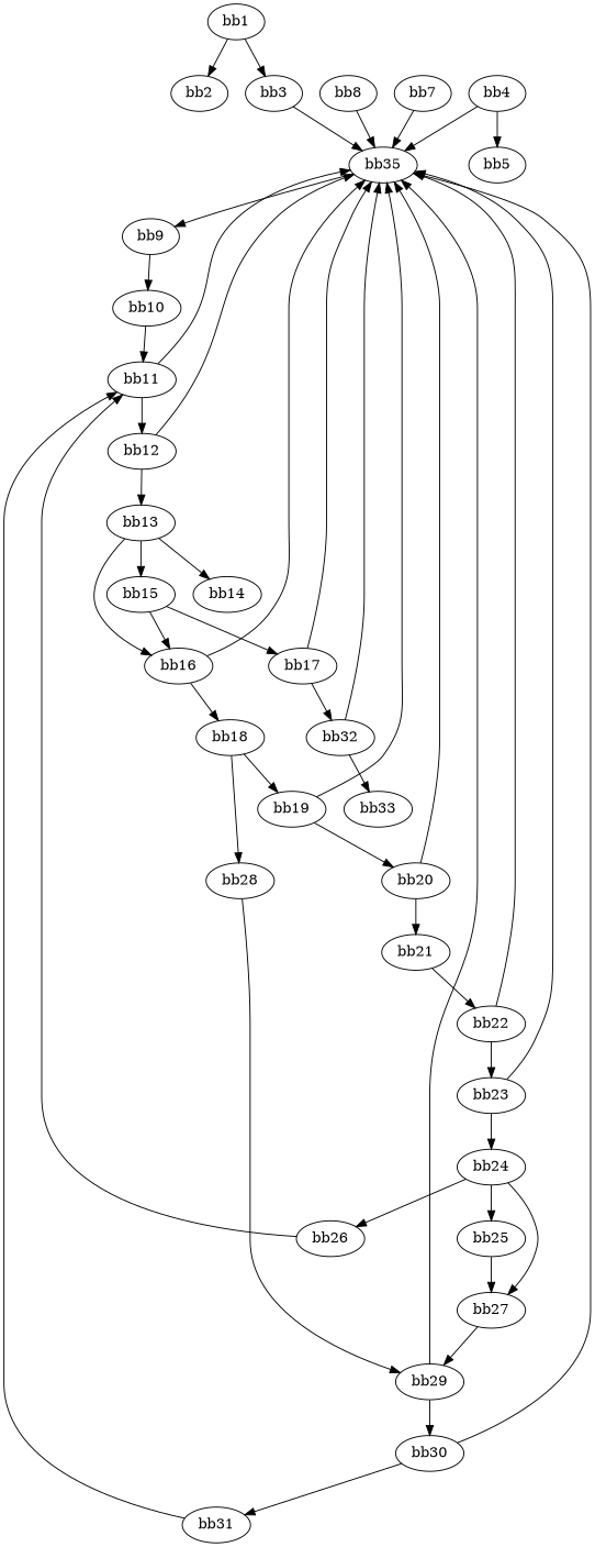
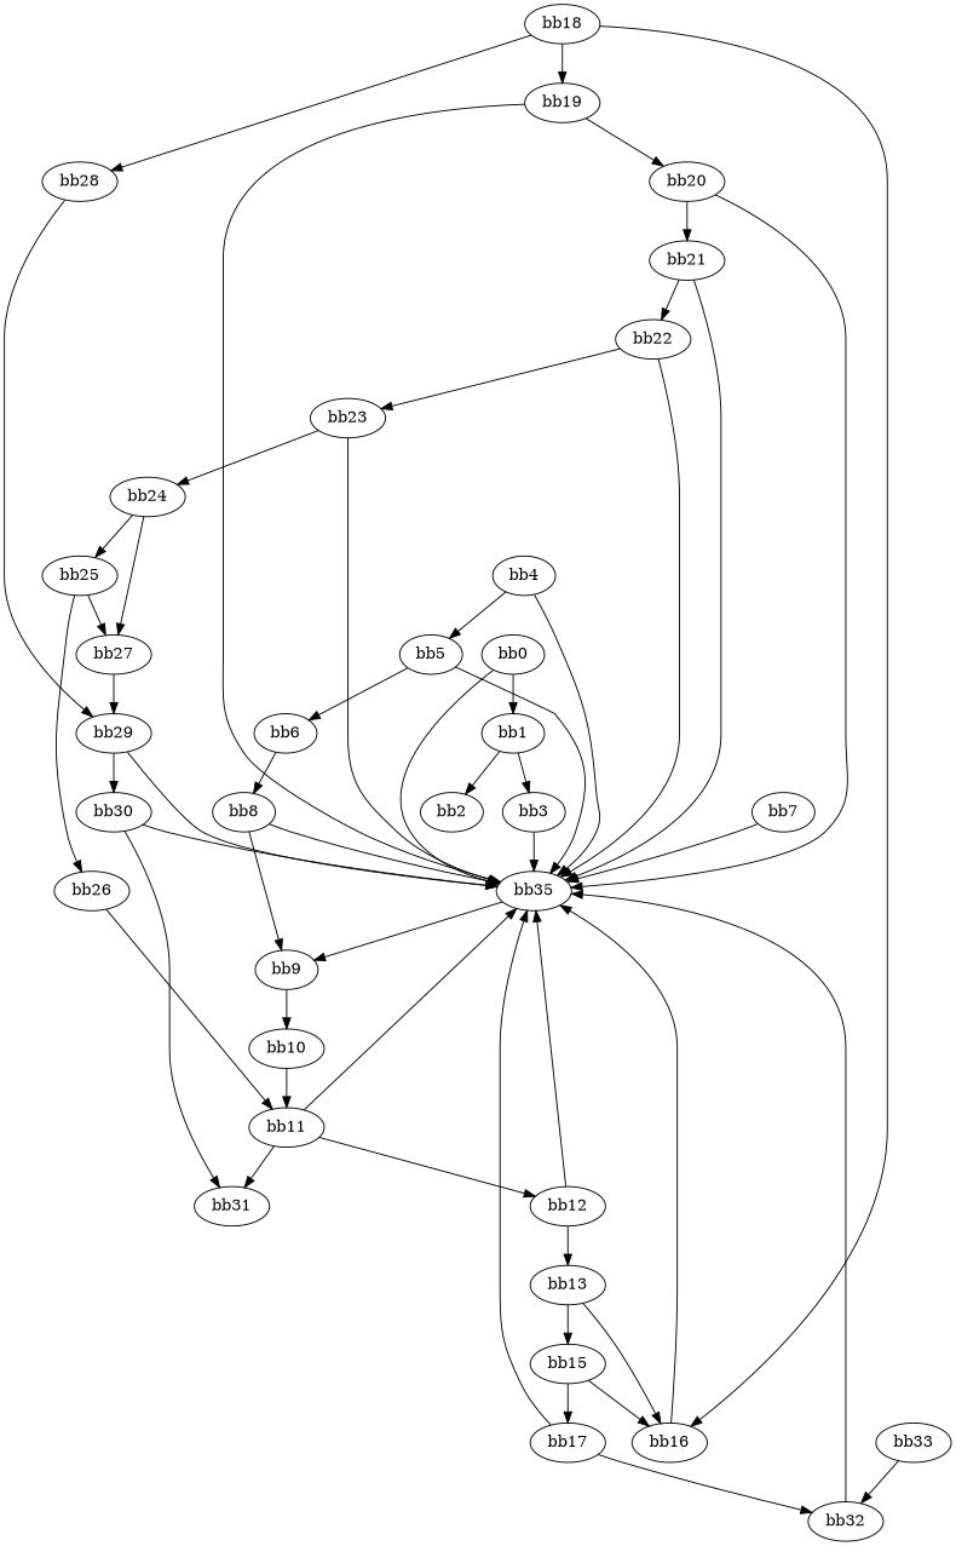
  digraph {
+   n1 [label="bb0\l"]
    n2 [label="bb1\l"]
    n3 [label="bb35\l"]
    n4 [label="bb2\l"]
    n5 [label="bb3\l"]
    n6 [label="bb9\l"]
    n7 [label="bb4\l"]
    n8 [label="bb5\l"]
+   n9 [label="bb6\l"]
    n10 [label="bb8\l"]
    n11 [label="bb7\l"]
    n12 [label="bb10\l"]
    n13 [label="bb11\l"]
    n14 [label="bb12\l"]
    n15 [label="bb13\l"]
-   n16 [label="bb14\l"]
    n17 [label="bb15\l"]
    n18 [label="bb16\l"]
    n19 [label="bb17\l"]
    n20 [label="bb18\l"]
    n21 [label="bb32\l"]
    n22 [label="bb19\l"]
    n23 [label="bb28\l"]
    n24 [label="bb33\l"]
    n25 [label="bb20\l"]
    n26 [label="bb29\l"]
    n27 [label="bb21\l"]
    n28 [label="bb22\l"]
    n29 [label="bb23\l"]
    n30 [label="bb24\l"]
    n31 [label="bb25\l"]
    n32 [label="bb27\l"]
    n33 [label="bb26\l"]
    n34 [label="bb30\l"]
    n35 [label="bb31\l"]
+   n1 -> n2
+   n1 -> n3
    n2 -> n4
    n2 -> n5
    n3 -> n6
    n5 -> n3
    n6 -> n12
    n7 -> n3
    n7 -> n8
+   n8 -> n3
+   n8 -> n9
+   n9 -> n10
    n10 -> n3
+   n10 -> n6
    n11 -> n3
    n12 -> n13
    n13 -> n3
    n13 -> n14
    n14 -> n3
    n14 -> n15
-   n15 -> n16
    n15 -> n17
    n15 -> n18
    n17 -> n18
    n17 -> n19
    n18 -> n3
-   n18 -> n20
+   n20 -> n18
    n19 -> n3
    n19 -> n21
    n20 -> n22
    n20 -> n23
    n21 -> n3
-   n21 -> n24
+   n24 -> n21
    n22 -> n3
    n22 -> n25
    n23 -> n26
    n25 -> n3
    n25 -> n27
    n26 -> n3
    n26 -> n34
+   n27 -> n3
    n27 -> n28
    n28 -> n3
    n28 -> n29
    n29 -> n3
    n29 -> n30
    n30 -> n31
    n30 -> n32
    n31 -> n32
-   n30 -> n33
+   n31 -> n33
    n32 -> n26
    n33 -> n13
    n34 -> n3
    n34 -> n35
-   n35 -> n13
+   n13 -> n35
  }
